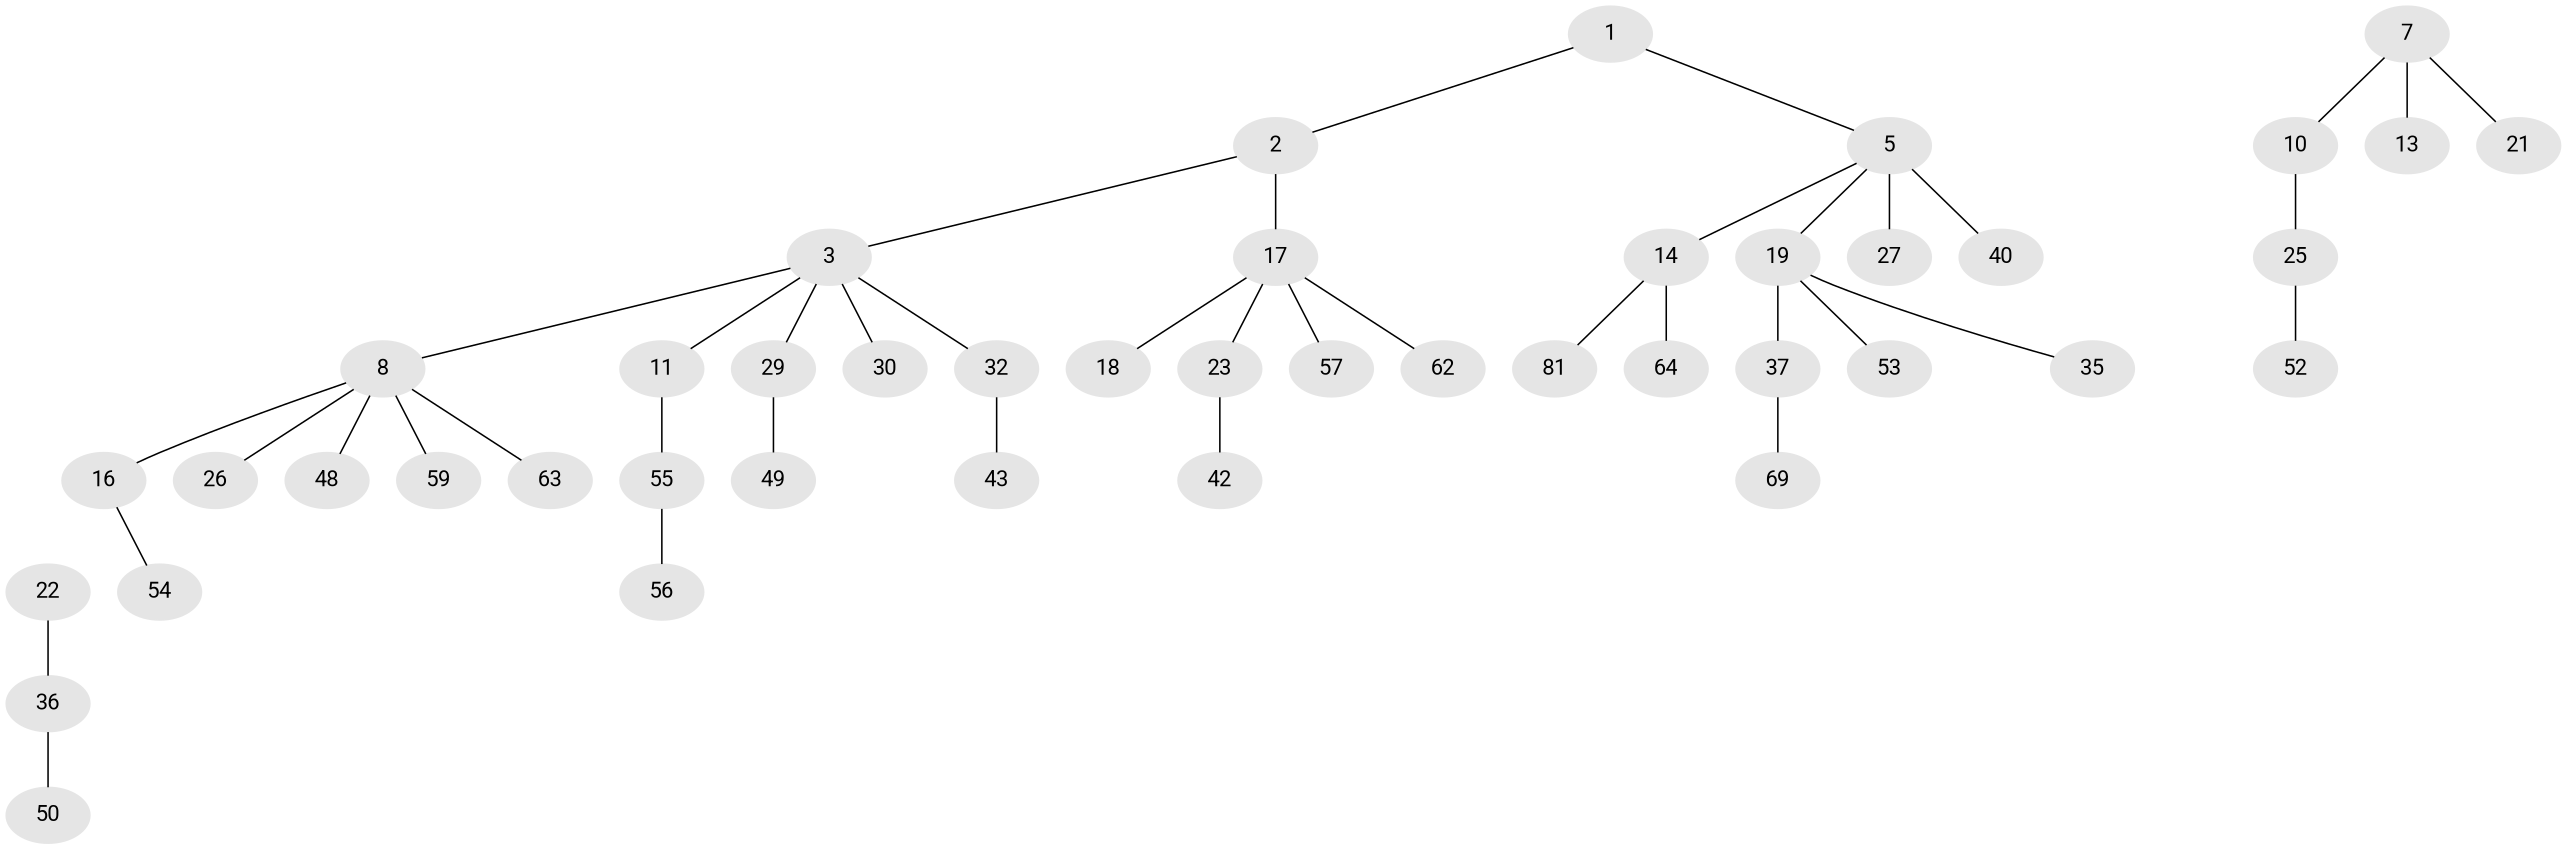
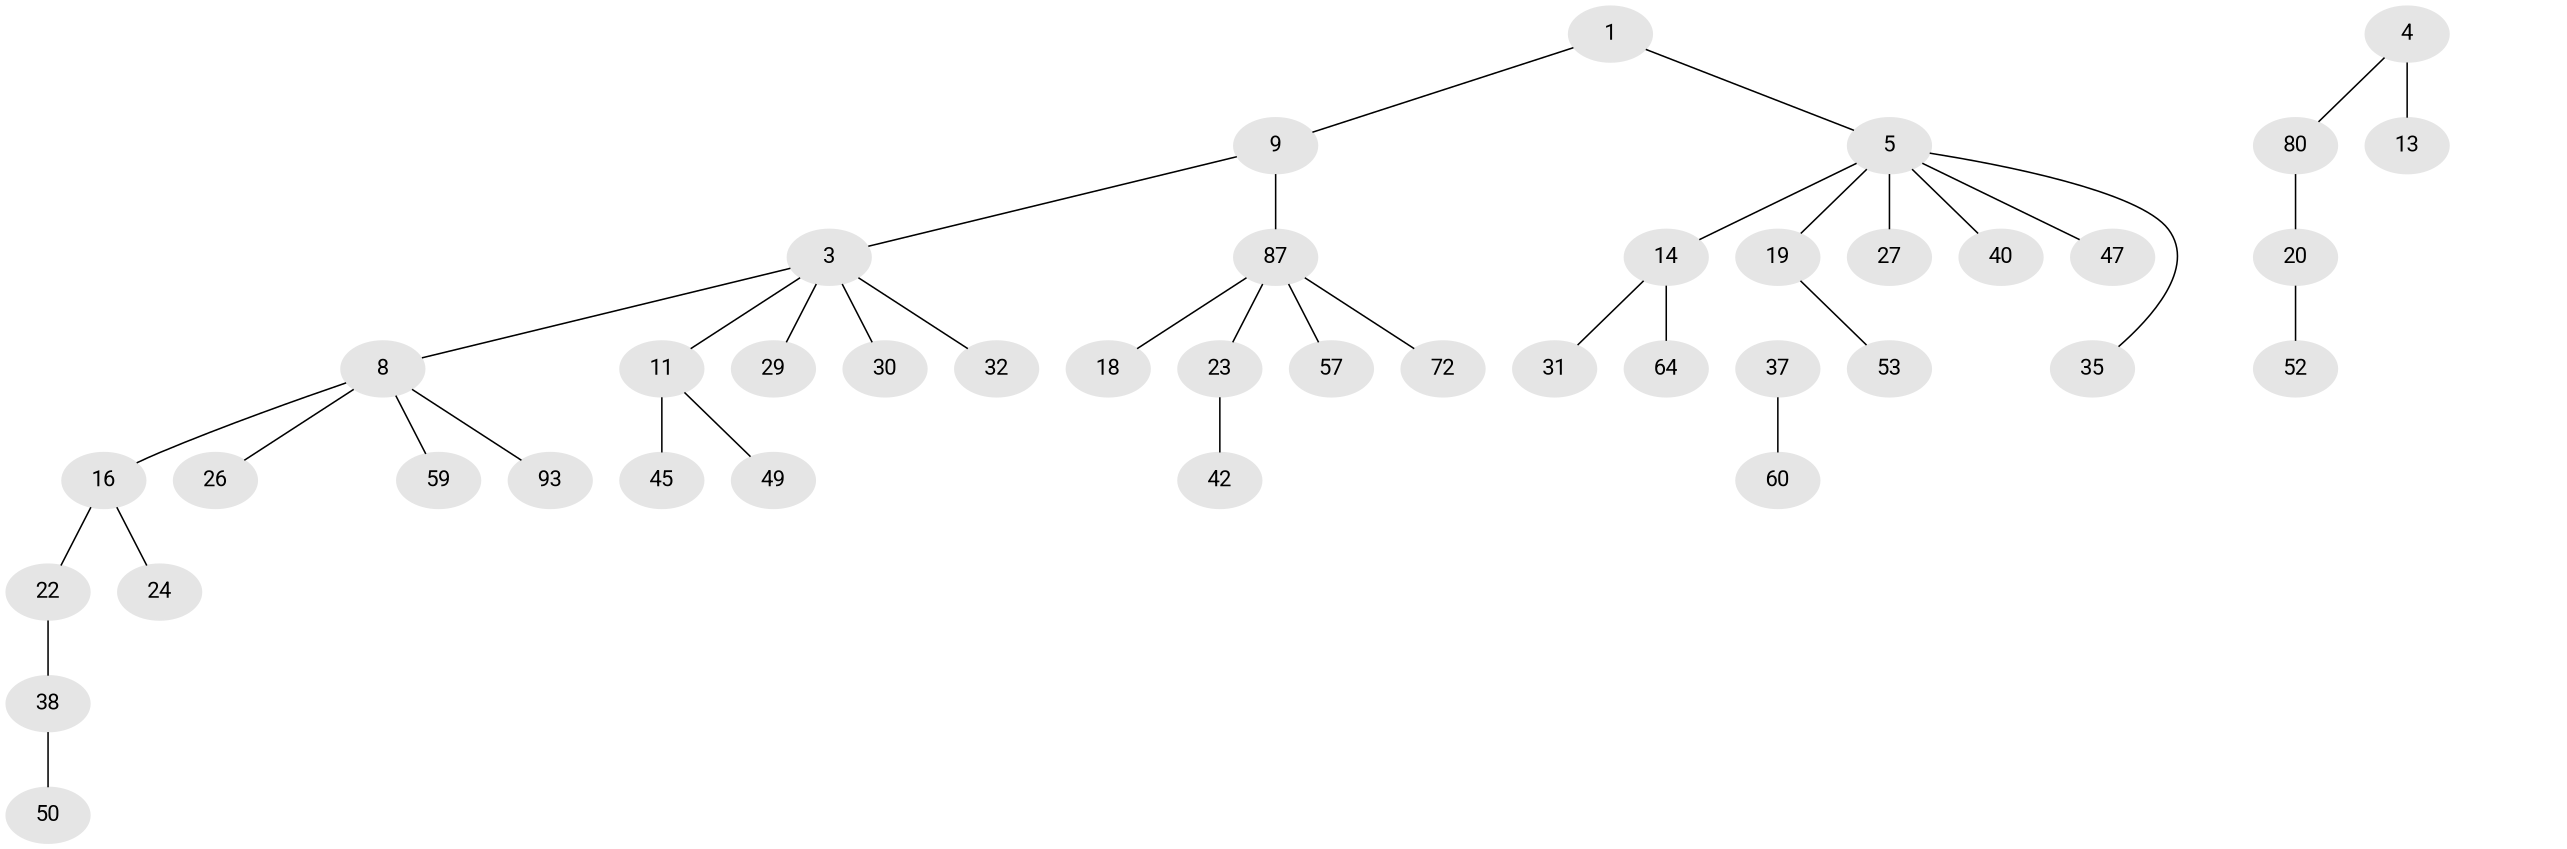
  graph {
    fontname=Roboto
    node [color=gray90 fontname=Roboto style=filled]
    edge [fontname=Roboto]
-   2 [super="+46"]
+   2 [super="+46" label=9]
    3 [super="+7"]
-   17 [super="+55"]
+   17 [super="+55" label=87]
    1
    5 [super="+9"]
    14 [super="+20"]
    19 [super="+34"]
    27
    40
+   47
    8 [super="+15"]
    11 [super="+28"]
    29
    30
    32 [super="+36"]
    18
    23
    57
-   62
-   4 [super="+6" label=7]
-   10 [super="+12"]
+   62 [label=72]
+   4 [super="+6"]
+   10 [super="+12" label=80]
    13
-   21 [super="+58"]
    16
    26
-   48
    59
-   63
-   45 [super="+51" label=55]
+   63 [label=93]
+   45 [super="+51"]
    49 [super="+61"]
-   43
-   25 [super="+41"]
-   31 [label=81]
+   25 [super="+41" label=20]
+   31
    64
    35
    37 [super="+52"]
    53
    22 [super="+33"]
-   24 [super="+44" label=54]
+   24 [super="+44"]
    n40 [label=52]
-   56
-   38 [super="+39" label=36]
+   38 [super="+39"]
    42
-   60 [label=69]
+   60
    50
    2 -- 3
    2 -- 17
    3 -- 8
    3 -- 11
    3 -- 29
    3 -- 30
    3 -- 32
    17 -- 18
    17 -- 23
    17 -- 57
    17 -- 62
    1 -- 2
    1 -- 5
    5 -- 14
    5 -- 19
    5 -- 27
    5 -- 40
+   5 -- 47
    14 -- 31
    14 -- 64
-   19 -- 35
-   19 -- 37
+   5 -- 35
    19 -- 53
    8 -- 16
    8 -- 26
-   8 -- 48
    8 -- 59
    8 -- 63
    11 -- 45
-   29 -- 49
-   32 -- 43
+   11 -- 49
    23 -- 42
    4 -- 10
    4 -- 13
-   4 -- 21
    10 -- 25
+   16 -- 22
    16 -- 24
-   45 -- 56
    25 -- n40
    37 -- 60
    22 -- 38
    38 -- 50
  }
